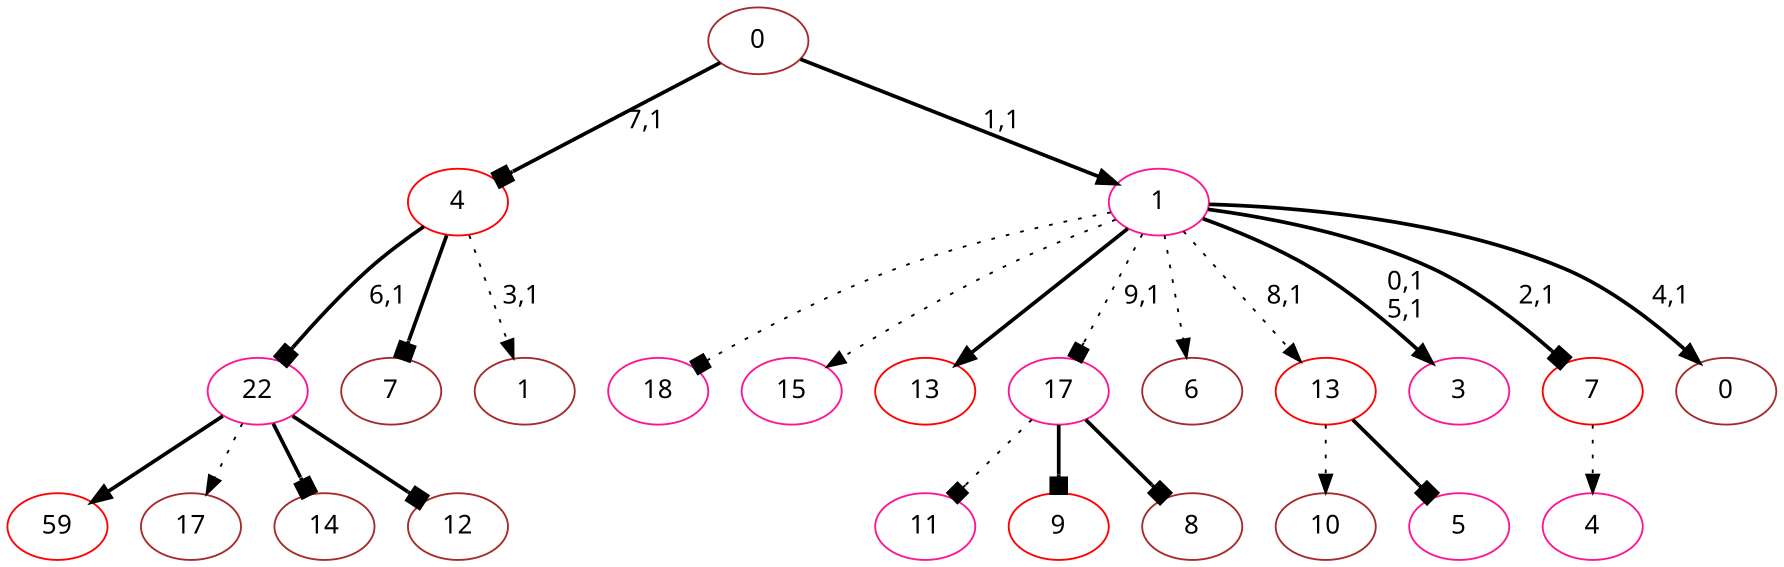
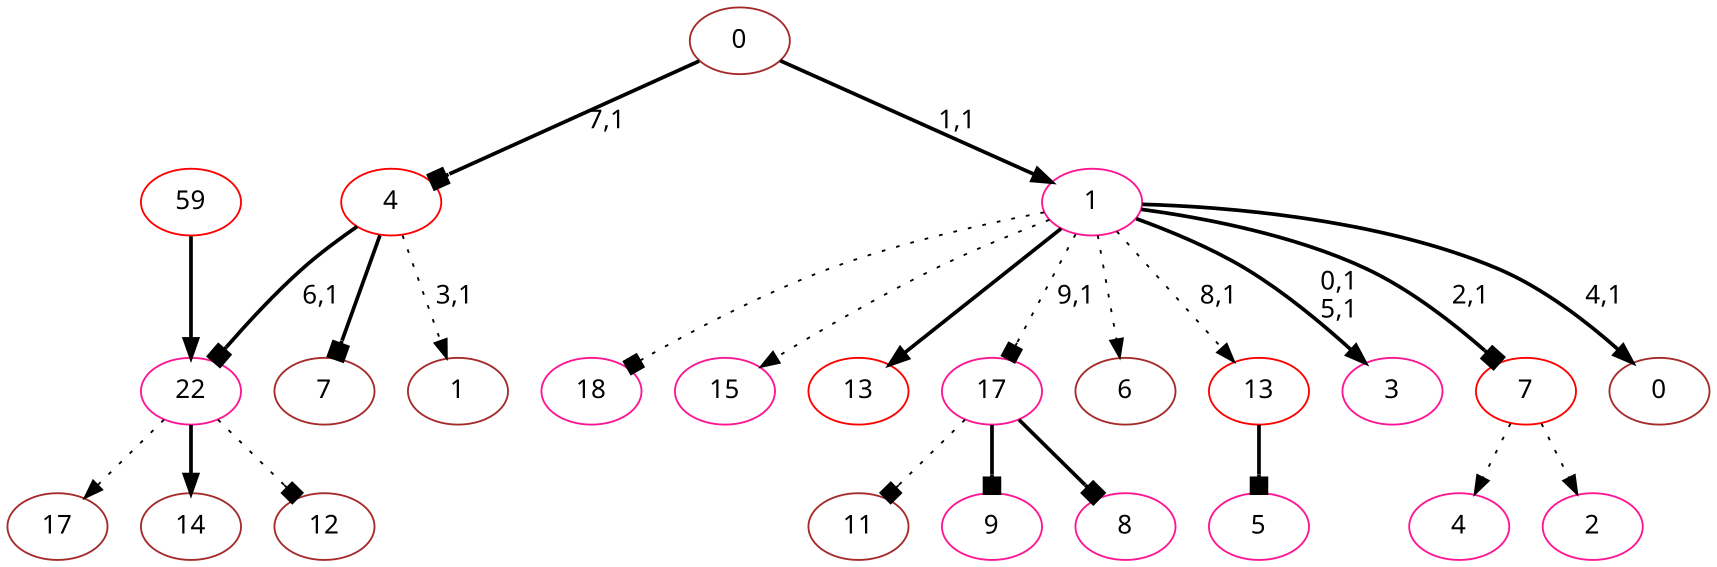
  digraph {
    fontname="Noto Sans"
    node [color=deeppink fontname="Noto Sans"]
    edge [arrowhead=normal fontname="Noto Sans" style=bold]
    n1 [color=red label=59]
    n2 [label=18]
    n3 [color=brown label=17]
    n4 [label=15]
    n5 [color=brown label=14]
    n6 [color=red label=13]
    n7 [color=brown label=12]
    22
-   n9 [label=11]
-   n10 [color=brown label=10]
-   n11 [color=red label=9]
-   n12 [color=brown label=8]
+   n9 [color=brown label=11]
+   n11 [label=9]
+   n12 [label=8]
    17
    n14 [color=brown label=7]
    n15 [color=brown label=6]
    n16 [label=5]
    13 [color=red]
    n18 [label=4]
    n19 [label=3]
+   n20 [label=2]
    7 [color=red]
    n22 [color=brown label=1]
    4 [color=red]
    n24 [color=brown label=0]
    1
    0 [color=brown]
-   22 -> n1
+   n1 -> 22
    22 -> n3 [style=dotted]
-   22 -> n5 [arrowhead=box]
-   22 -> n7 [arrowhead=box]
+   22 -> n5
+   22 -> n7 [arrowhead=box style=dotted]
    17 -> n9 [arrowhead=box style=dotted]
    17 -> n11 [arrowhead=box]
    17 -> n12 [arrowhead=box]
-   13 -> n10 [style=dotted]
    13 -> n16 [arrowhead=box]
    7 -> n18 [style=dotted]
+   7 -> n20 [style=dotted]
    4 -> 22 [arrowhead=box label="6,1"]
    4 -> n14 [arrowhead=box]
    4 -> n22 [label="3,1" style=dotted]
    1 -> n2 [arrowhead=box style=dotted]
    1 -> n4 [style=dotted]
    1 -> n6
    1 -> 17 [arrowhead=box label="9,1" style=dotted]
    1 -> n15 [style=dotted]
    1 -> 13 [label="8,1" style=dotted]
    1 -> n19 [label="0,1\n5,1"]
    1 -> 7 [arrowhead=box label="2,1"]
    1 -> n24 [label="4,1"]
    0 -> 4 [arrowhead=box label="7,1"]
    0 -> 1 [label="1,1"]
  }
